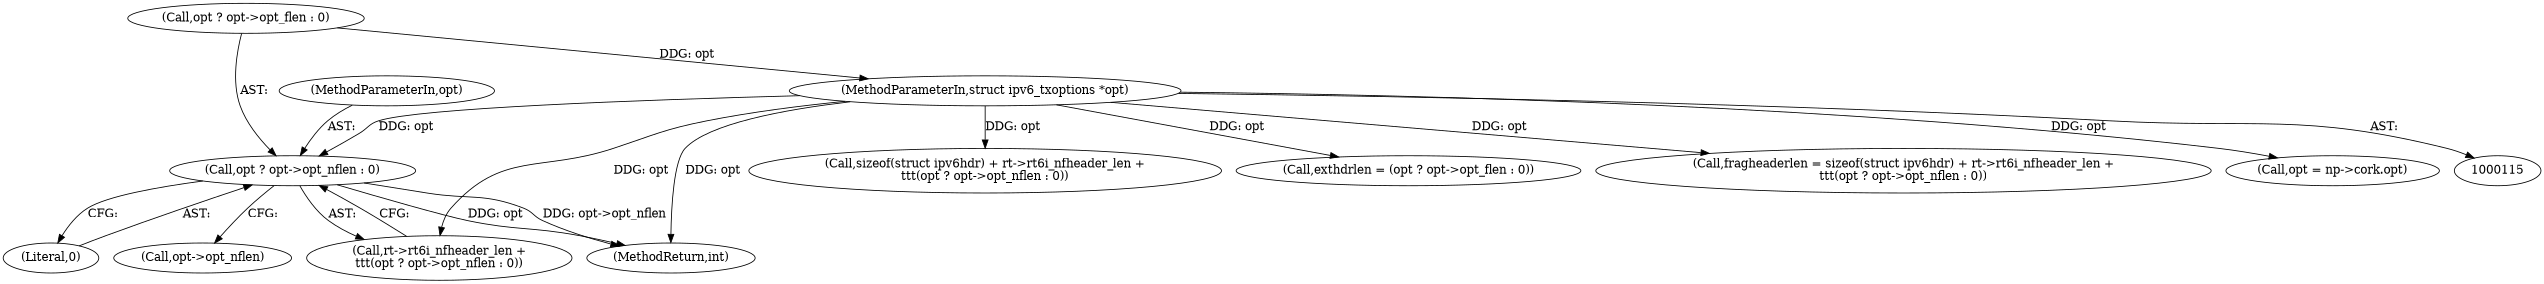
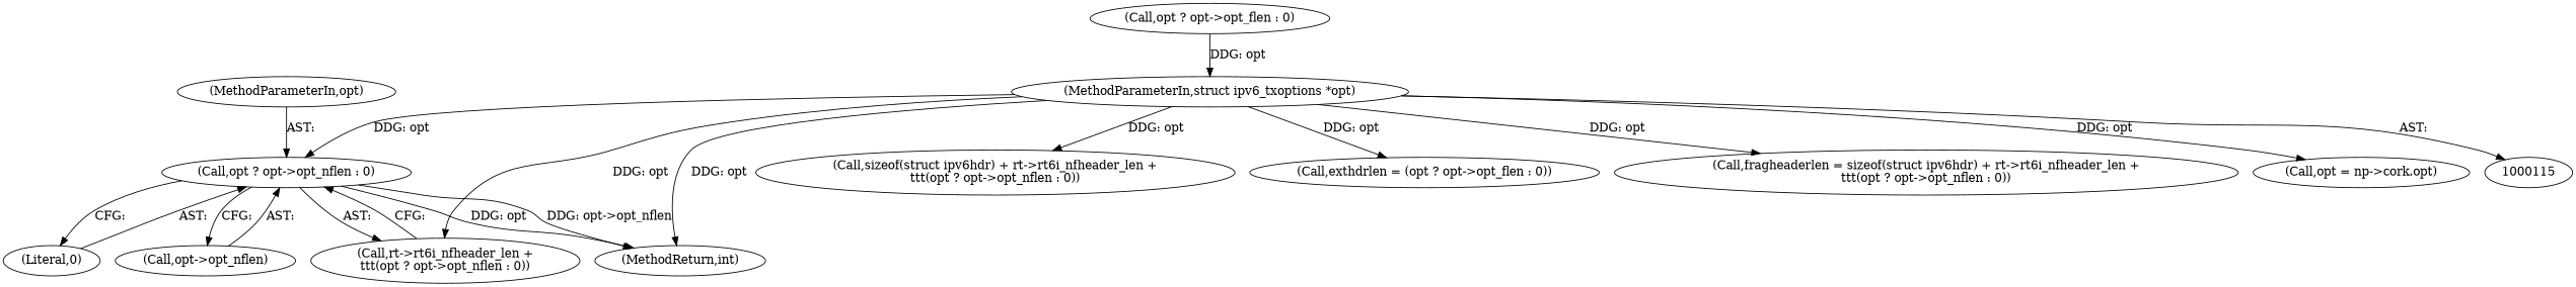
  digraph {
    n1 [label="(Call,opt ? opt->opt_nflen : 0)"]
    n2 [label="(Literal,0)"]
    n3 [label="(Call,opt->opt_nflen)"]
    n4 [label="(Call,rt->rt6i_nfheader_len +\n\t\t\t(opt ? opt->opt_nflen : 0))"]
    n5 [label="(MethodReturn,int)"]
    n6 [label="(MethodParameterIn,struct ipv6_txoptions *opt)"]
    n7 [label="(Call,sizeof(struct ipv6hdr) + rt->rt6i_nfheader_len +\n\t\t\t(opt ? opt->opt_nflen : 0))"]
    n8 [label="(Call,exthdrlen = (opt ? opt->opt_flen : 0))"]
    n9 [label="(Call,fragheaderlen = sizeof(struct ipv6hdr) + rt->rt6i_nfheader_len +\n\t\t\t(opt ? opt->opt_nflen : 0))"]
    n10 [label="(Call,opt = np->cork.opt)"]
    1000115
    n12 [label="(Call,opt ? opt->opt_flen : 0)"]
    n13 [label="(MethodParameterIn,opt)"]
    n1 -> n2 [label="CFG: "]
    n1 -> n3 [label="CFG: "]
    n1 -> n4 [label="AST: "]
    n1 -> n5 [label="DDG: opt"]
    n1 -> n5 [label="DDG: opt->opt_nflen"]
    n2 -> n1 [label="AST: "]
-   n12 -> n1 [label="AST: "]
+   n3 -> n1 [label="AST: "]
    n4 -> n1 [label="CFG: "]
    n6 -> n1 [label="DDG: opt"]
    n6 -> n4 [label="DDG: opt"]
    n6 -> n5 [label="DDG: opt"]
    n6 -> n7 [label="DDG: opt"]
    n6 -> n8 [label="DDG: opt"]
    n6 -> n9 [label="DDG: opt"]
    n6 -> n10 [label="DDG: opt"]
    n6 -> 1000115 [label="AST: "]
    n12 -> n6 [label="DDG: opt"]
    n13 -> n1 [label="AST: "]
  }
